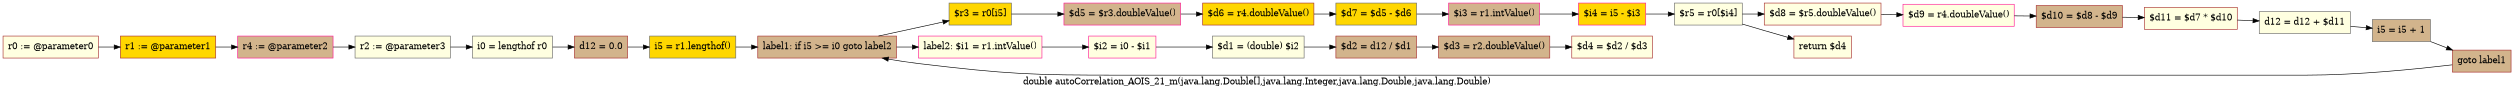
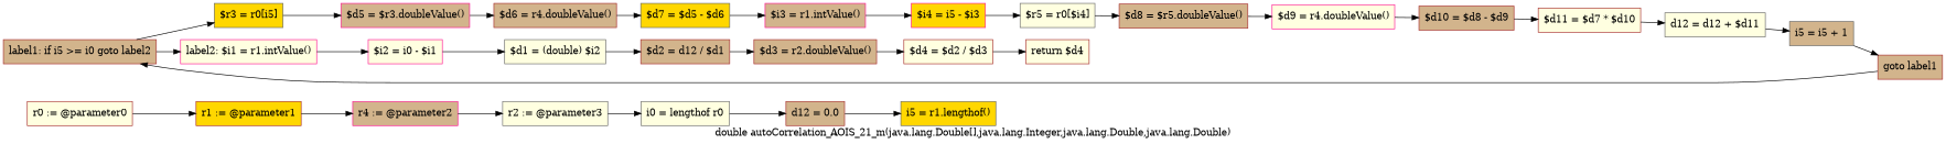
  digraph {
    label="double autoCorrelation_AOIS_21_m(java.lang.Double[],java.lang.Integer,java.lang.Double,java.lang.Double)"
    rankdir=LR
    node [color=brown fillcolor=lightyellow shape=box style=filled]
    n1 [label="r0 := @parameter0"]
    n2 [fillcolor=gold label="r1 := @parameter1"]
    n3 [color=deeppink fillcolor=tan label="r4 := @parameter2"]
    n4 [color=gray40 label="r2 := @parameter3"]
    n5 [color=gray40 label="i0 = lengthof r0"]
    n6 [fillcolor=tan label="d12 = 0.0"]
    n7 [color=gray40 fillcolor=gold label="i5 = r1.lengthof()"]
    n8 [fillcolor=tan label="label1: if i5 >= i0 goto label2"]
    n9 [color=gray40 fillcolor=gold label="$r3 = r0[i5]"]
    n10 [color=deeppink label="label2: $i1 = r1.intValue()"]
    n11 [color=deeppink fillcolor=tan label="$d5 = $r3.doubleValue()"]
    n12 [color=deeppink label="$i2 = i0 - $i1"]
-   n13 [fillcolor=gold label="$d6 = r4.doubleValue()"]
+   n13 [fillcolor=tan label="$d6 = r4.doubleValue()"]
    n14 [color=gray40 label="$d1 = (double) $i2"]
    n15 [color=gray40 fillcolor=gold label="$d7 = $d5 - $d6"]
    n16 [color=deeppink fillcolor=tan label="$i3 = r1.intValue()"]
    n17 [color=deeppink fillcolor=gold label="$i4 = i5 - $i3"]
    n18 [color=gray40 label="$r5 = r0[$i4]"]
-   n19 [label="$d8 = $r5.doubleValue()"]
+   n19 [fillcolor=tan label="$d8 = $r5.doubleValue()"]
    n20 [color=deeppink label="$d9 = r4.doubleValue()"]
    n21 [fillcolor=tan label="$d10 = $d8 - $d9"]
    n22 [label="$d11 = $d7 * $d10"]
    n23 [color=gray40 label="d12 = d12 + $d11"]
    n24 [color=gray40 fillcolor=tan label="i5 = i5 + 1"]
    n25 [fillcolor=tan label="goto label1"]
    n26 [fillcolor=tan label="$d2 = d12 / $d1"]
    n27 [fillcolor=tan label="$d3 = r2.doubleValue()"]
    n28 [label="$d4 = $d2 / $d3"]
    n29 [label="return $d4"]
    n1 -> n2
    n2 -> n3
    n3 -> n4
    n4 -> n5
    n5 -> n6
    n6 -> n7
-   n7 -> n8
    n8 -> n9
    n8 -> n10
    n9 -> n11
    n10 -> n12
    n11 -> n13
    n12 -> n14
    n13 -> n15
    n14 -> n26
    n15 -> n16
    n16 -> n17
    n17 -> n18
    n18 -> n19
    n19 -> n20
    n20 -> n21
    n21 -> n22
    n22 -> n23
    n23 -> n24
    n24 -> n25
    n25 -> n8
    n26 -> n27
    n27 -> n28
-   n18 -> n29
+   n28 -> n29
  }
